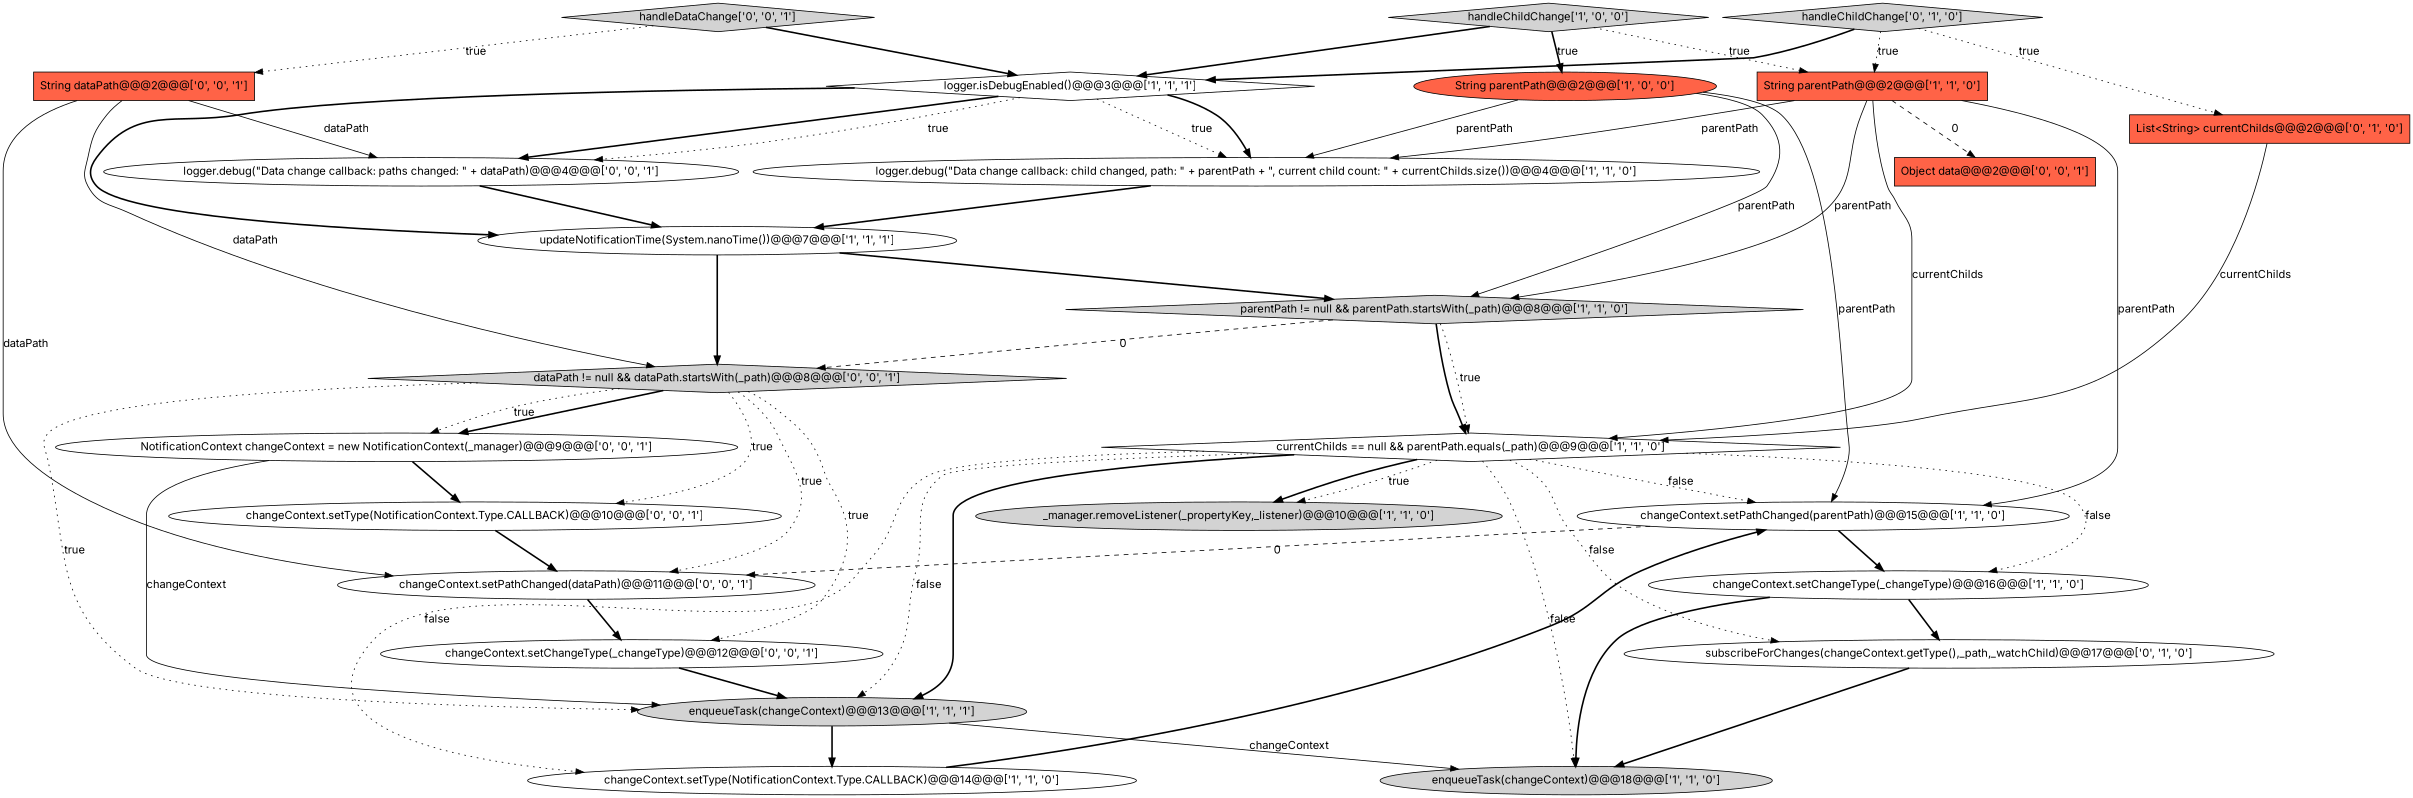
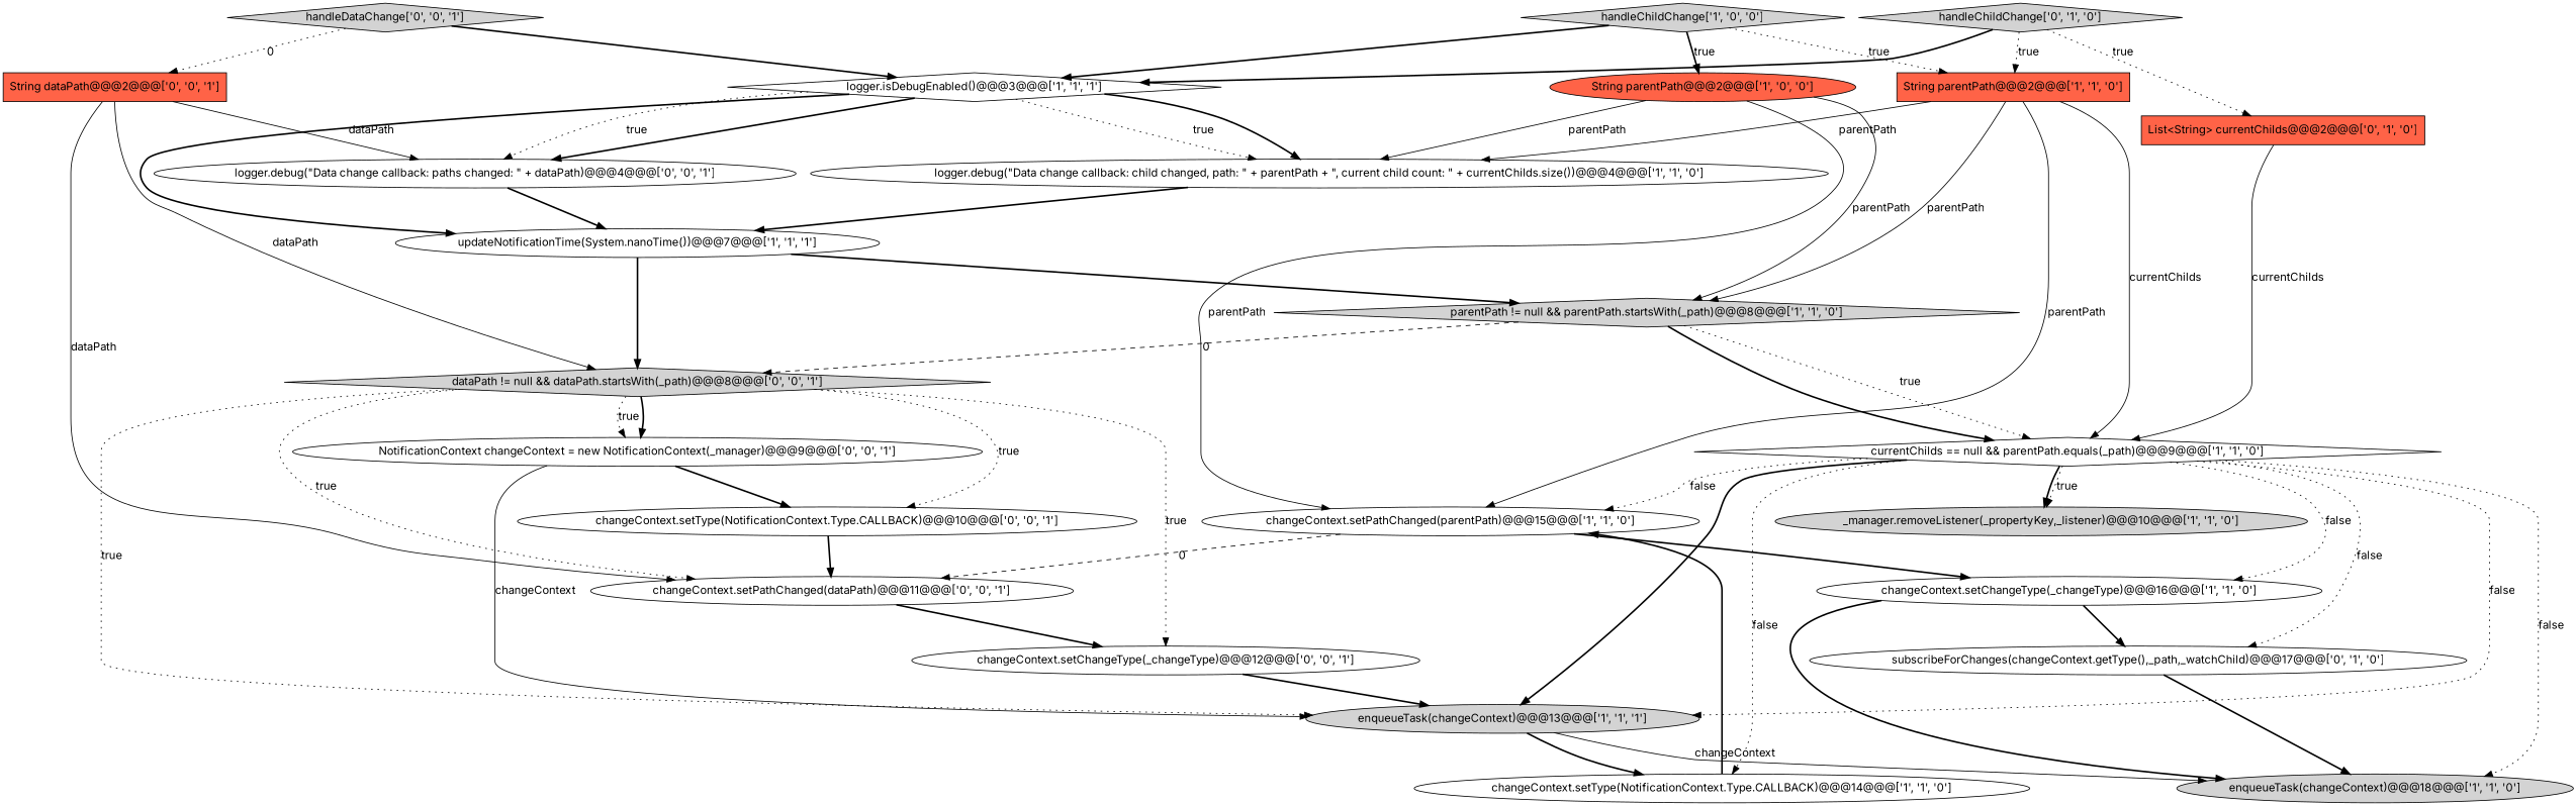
  digraph {
    fontname=Inter
    node [fillcolor=white fontname=Inter shape=ellipse style=filled]
    edge [fontname=Inter style=bold]
    n1 [fillcolor=tomato label="List<String> currentChilds@@@2@@@['0', '1', '0']" shape=box]
    n2 [label="currentChilds == null && parentPath.equals(_path)@@@9@@@['1', '1', '0']" shape=diamond]
    n3 [label="changeContext.setChangeType(_changeType)@@@16@@@['1', '1', '0']"]
    n4 [fillcolor=lightgray label="enqueueTask(changeContext)@@@18@@@['1', '1', '0']"]
    n5 [label="subscribeForChanges(changeContext.getType(),_path,_watchChild)@@@17@@@['0', '1', '0']"]
    n6 [fillcolor=lightgray label="_manager.removeListener(_propertyKey,_listener)@@@10@@@['1', '1', '0']"]
    n7 [label="changeContext.setPathChanged(parentPath)@@@15@@@['1', '1', '0']"]
    n8 [fillcolor=lightgray label="enqueueTask(changeContext)@@@13@@@['1', '1', '1']"]
    n9 [label="changeContext.setType(NotificationContext.Type.CALLBACK)@@@14@@@['1', '1', '0']"]
    n10 [label="logger.debug(\"Data change callback: child changed, path: \" + parentPath + \", current child count: \" + currentChilds.size())@@@4@@@['1', '1', '0']"]
    n11 [label="updateNotificationTime(System.nanoTime())@@@7@@@['1', '1', '1']"]
    n12 [fillcolor=lightgray label="dataPath != null && dataPath.startsWith(_path)@@@8@@@['0', '0', '1']" shape=diamond]
    n13 [fillcolor=lightgray label="parentPath != null && parentPath.startsWith(_path)@@@8@@@['1', '1', '0']" shape=diamond]
    n14 [label="changeContext.setPathChanged(dataPath)@@@11@@@['0', '0', '1']"]
    n15 [label="changeContext.setChangeType(_changeType)@@@12@@@['0', '0', '1']"]
    n16 [fillcolor=tomato label="String dataPath@@@2@@@['0', '0', '1']" shape=box]
    n17 [label="logger.debug(\"Data change callback: paths changed: \" + dataPath)@@@4@@@['0', '0', '1']"]
    n18 [label="changeContext.setType(NotificationContext.Type.CALLBACK)@@@10@@@['0', '0', '1']"]
    n19 [label="NotificationContext changeContext = new NotificationContext(_manager)@@@9@@@['0', '0', '1']"]
    n20 [fillcolor=lightgray label="handleChildChange['1', '0', '0']" shape=diamond]
    n21 [fillcolor=tomato label="String parentPath@@@2@@@['1', '0', '0']"]
    n22 [fillcolor=tomato label="String parentPath@@@2@@@['1', '1', '0']" shape=box]
    n23 [label="logger.isDebugEnabled()@@@3@@@['1', '1', '1']" shape=diamond]
-   n24 [fillcolor=tomato label="Object data@@@2@@@['0', '0', '1']" shape=box]
    n25 [fillcolor=lightgray label="handleChildChange['0', '1', '0']" shape=diamond]
    n26 [fillcolor=lightgray label="handleDataChange['0', '0', '1']" shape=diamond]
    n1 -> n2 [label=currentChilds style=solid]
    n2 -> n3 [label=false style=dotted]
    n2 -> n4 [label=false style=dotted]
    n2 -> n5 [label=false style=dotted]
    n2 -> n6 [label=true style=dotted]
    n2 -> n6
    n2 -> n7 [label=false style=dotted]
    n2 -> n8 [label=false style=dotted]
    n2 -> n8
    n2 -> n9 [label=false style=dotted]
    n3 -> n4
    n3 -> n5
    n5 -> n4
    n7 -> n3
    n7 -> n14 [label=0 style=dashed]
    n8 -> n4 [label=changeContext style=solid]
    n8 -> n9
    n9 -> n7
    n10 -> n11
    n11 -> n12
    n11 -> n13
    n12 -> n8 [label=true style=dotted]
    n12 -> n14 [label=true style=dotted]
    n12 -> n15 [label=true style=dotted]
    n12 -> n18 [label=true style=dotted]
    n12 -> n19
    n12 -> n19 [label=true style=dotted]
    n13 -> n2 [label=true style=dotted]
    n13 -> n2
    n13 -> n12 [label=0 style=dashed]
    n14 -> n15
    n15 -> n8
    n16 -> n12 [label=dataPath style=solid]
    n16 -> n14 [label=dataPath style=solid]
    n16 -> n17 [label=dataPath style=solid]
    n17 -> n11
    n18 -> n14
    n19 -> n8 [label=changeContext style=solid]
    n19 -> n18
    n20 -> n21 [label=true]
    n20 -> n22 [label=true style=dotted]
    n20 -> n23
    n21 -> n7 [label=parentPath style=solid]
    n21 -> n10 [label=parentPath style=solid]
    n21 -> n13 [label=parentPath style=solid]
    n22 -> n2 [label=currentChilds style=solid]
    n22 -> n7 [label=parentPath style=solid]
    n22 -> n10 [label=parentPath style=solid]
    n22 -> n13 [label=parentPath style=solid]
-   n22 -> n24 [label=0 style=dashed]
    n23 -> n10 [label=true style=dotted]
    n23 -> n10
    n23 -> n11
    n23 -> n17
    n23 -> n17 [label=true style=dotted]
    n25 -> n1 [label=true style=dotted]
    n25 -> n22 [label=true style=dotted]
    n25 -> n23
-   n26 -> n16 [label=true style=dotted]
+   n26 -> n16 [label=0 style=dotted]
    n26 -> n23
  }
